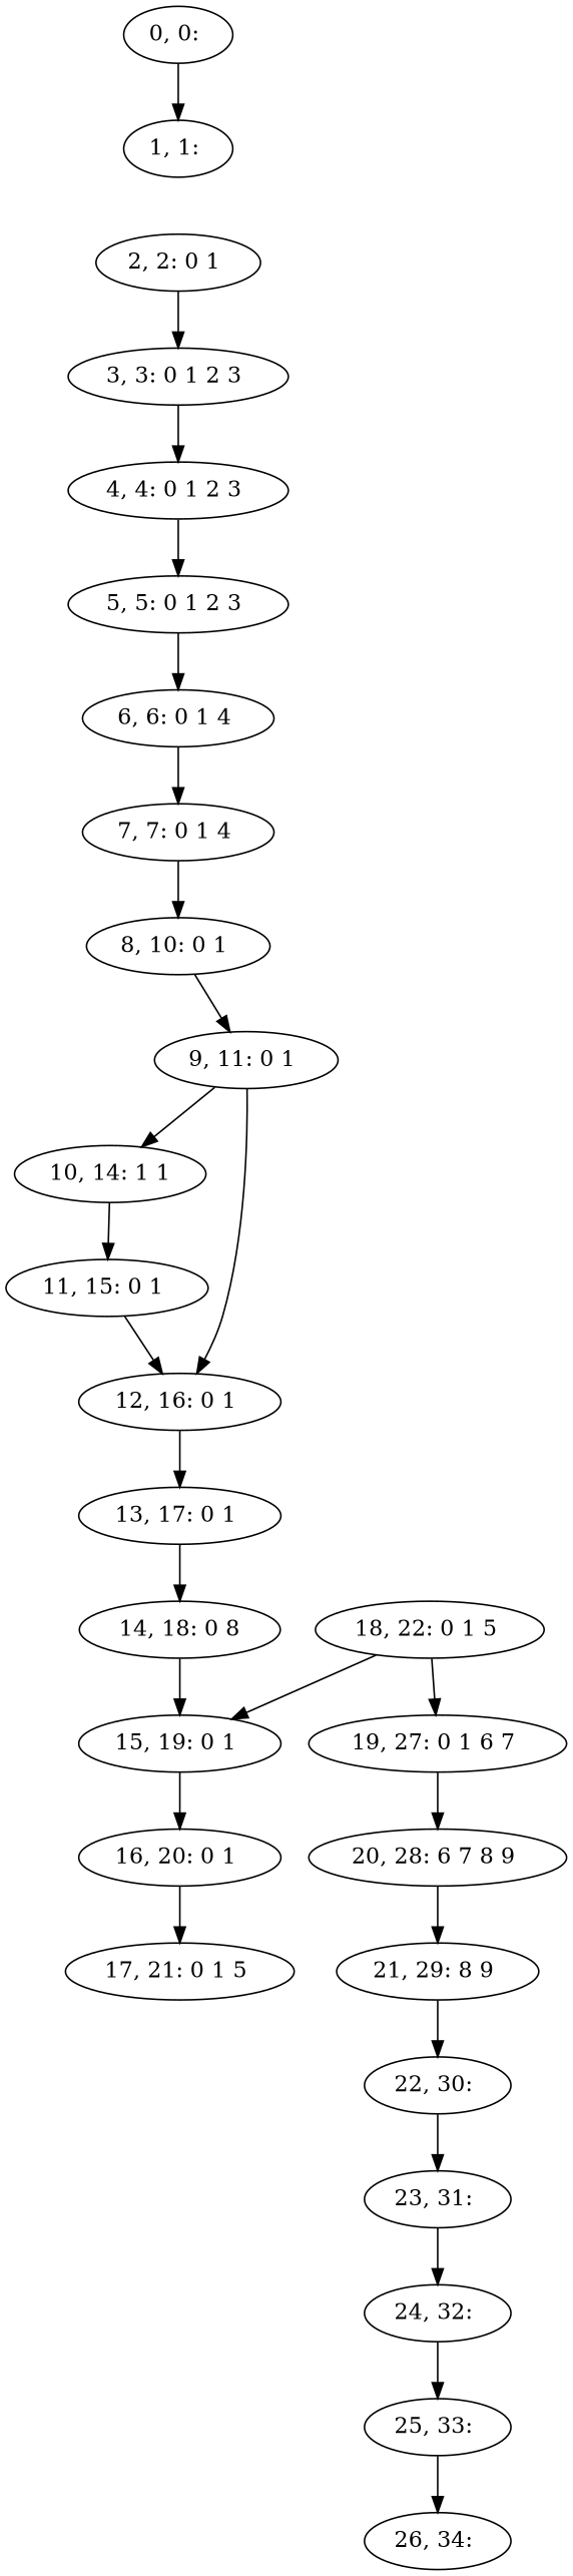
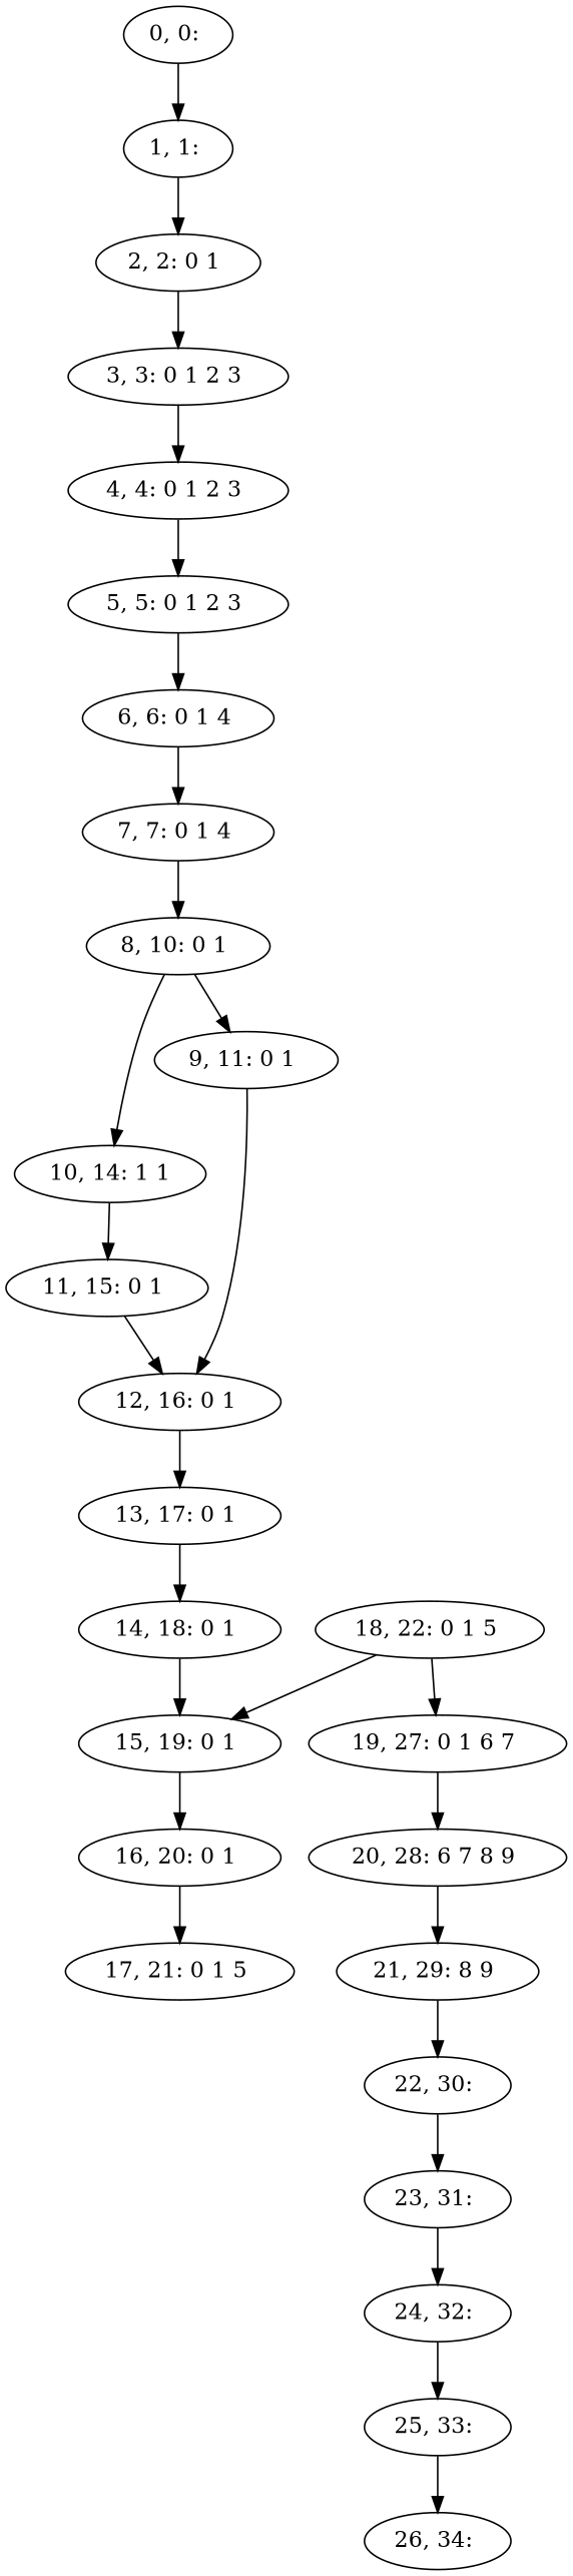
  digraph {
    n1 [label="0, 0: "]
    n2 [label="1, 1: "]
    n3 [label="2, 2: 0 1 "]
    n4 [label="3, 3: 0 1 2 3 "]
    n5 [label="4, 4: 0 1 2 3 "]
    n6 [label="5, 5: 0 1 2 3 "]
    n7 [label="6, 6: 0 1 4 "]
    n8 [label="7, 7: 0 1 4 "]
    n9 [label="8, 10: 0 1 "]
    n10 [label="9, 11: 0 1 "]
    n11 [label="23, 31: "]
    n12 [label="24, 32: "]
    n13 [label="10, 14: 1 1"]
    n14 [label="12, 16: 0 1 "]
    n15 [label="11, 15: 0 1 "]
    n16 [label="13, 17: 0 1 "]
-   n17 [label="14, 18: 0 8"]
+   n17 [label="14, 18: 0 1 "]
    n18 [label="15, 19: 0 1 "]
    n19 [label="16, 20: 0 1 "]
    n20 [label="17, 21: 0 1 5 "]
    n21 [label="18, 22: 0 1 5 "]
    n22 [label="19, 27: 0 1 6 7 "]
    n23 [label="20, 28: 6 7 8 9 "]
    n24 [label="21, 29: 8 9 "]
    n25 [label="22, 30: "]
    n26 [label="25, 33: "]
    n27 [label="26, 34: "]
    n1 -> n2
+   n2 -> n3
    n3 -> n4
    n4 -> n5
    n5 -> n6
    n6 -> n7
    n7 -> n8
    n8 -> n9
    n9 -> n10
-   n10 -> n13
+   n9 -> n13
    n10 -> n14
    n11 -> n12
    n12 -> n26
    n13 -> n15
    n14 -> n16
    n15 -> n14
    n16 -> n17
    n17 -> n18
    n18 -> n19
    n19 -> n20
    n21 -> n18
    n21 -> n22
    n22 -> n23
    n23 -> n24
    n24 -> n25
    n25 -> n11
    n26 -> n27
  }
